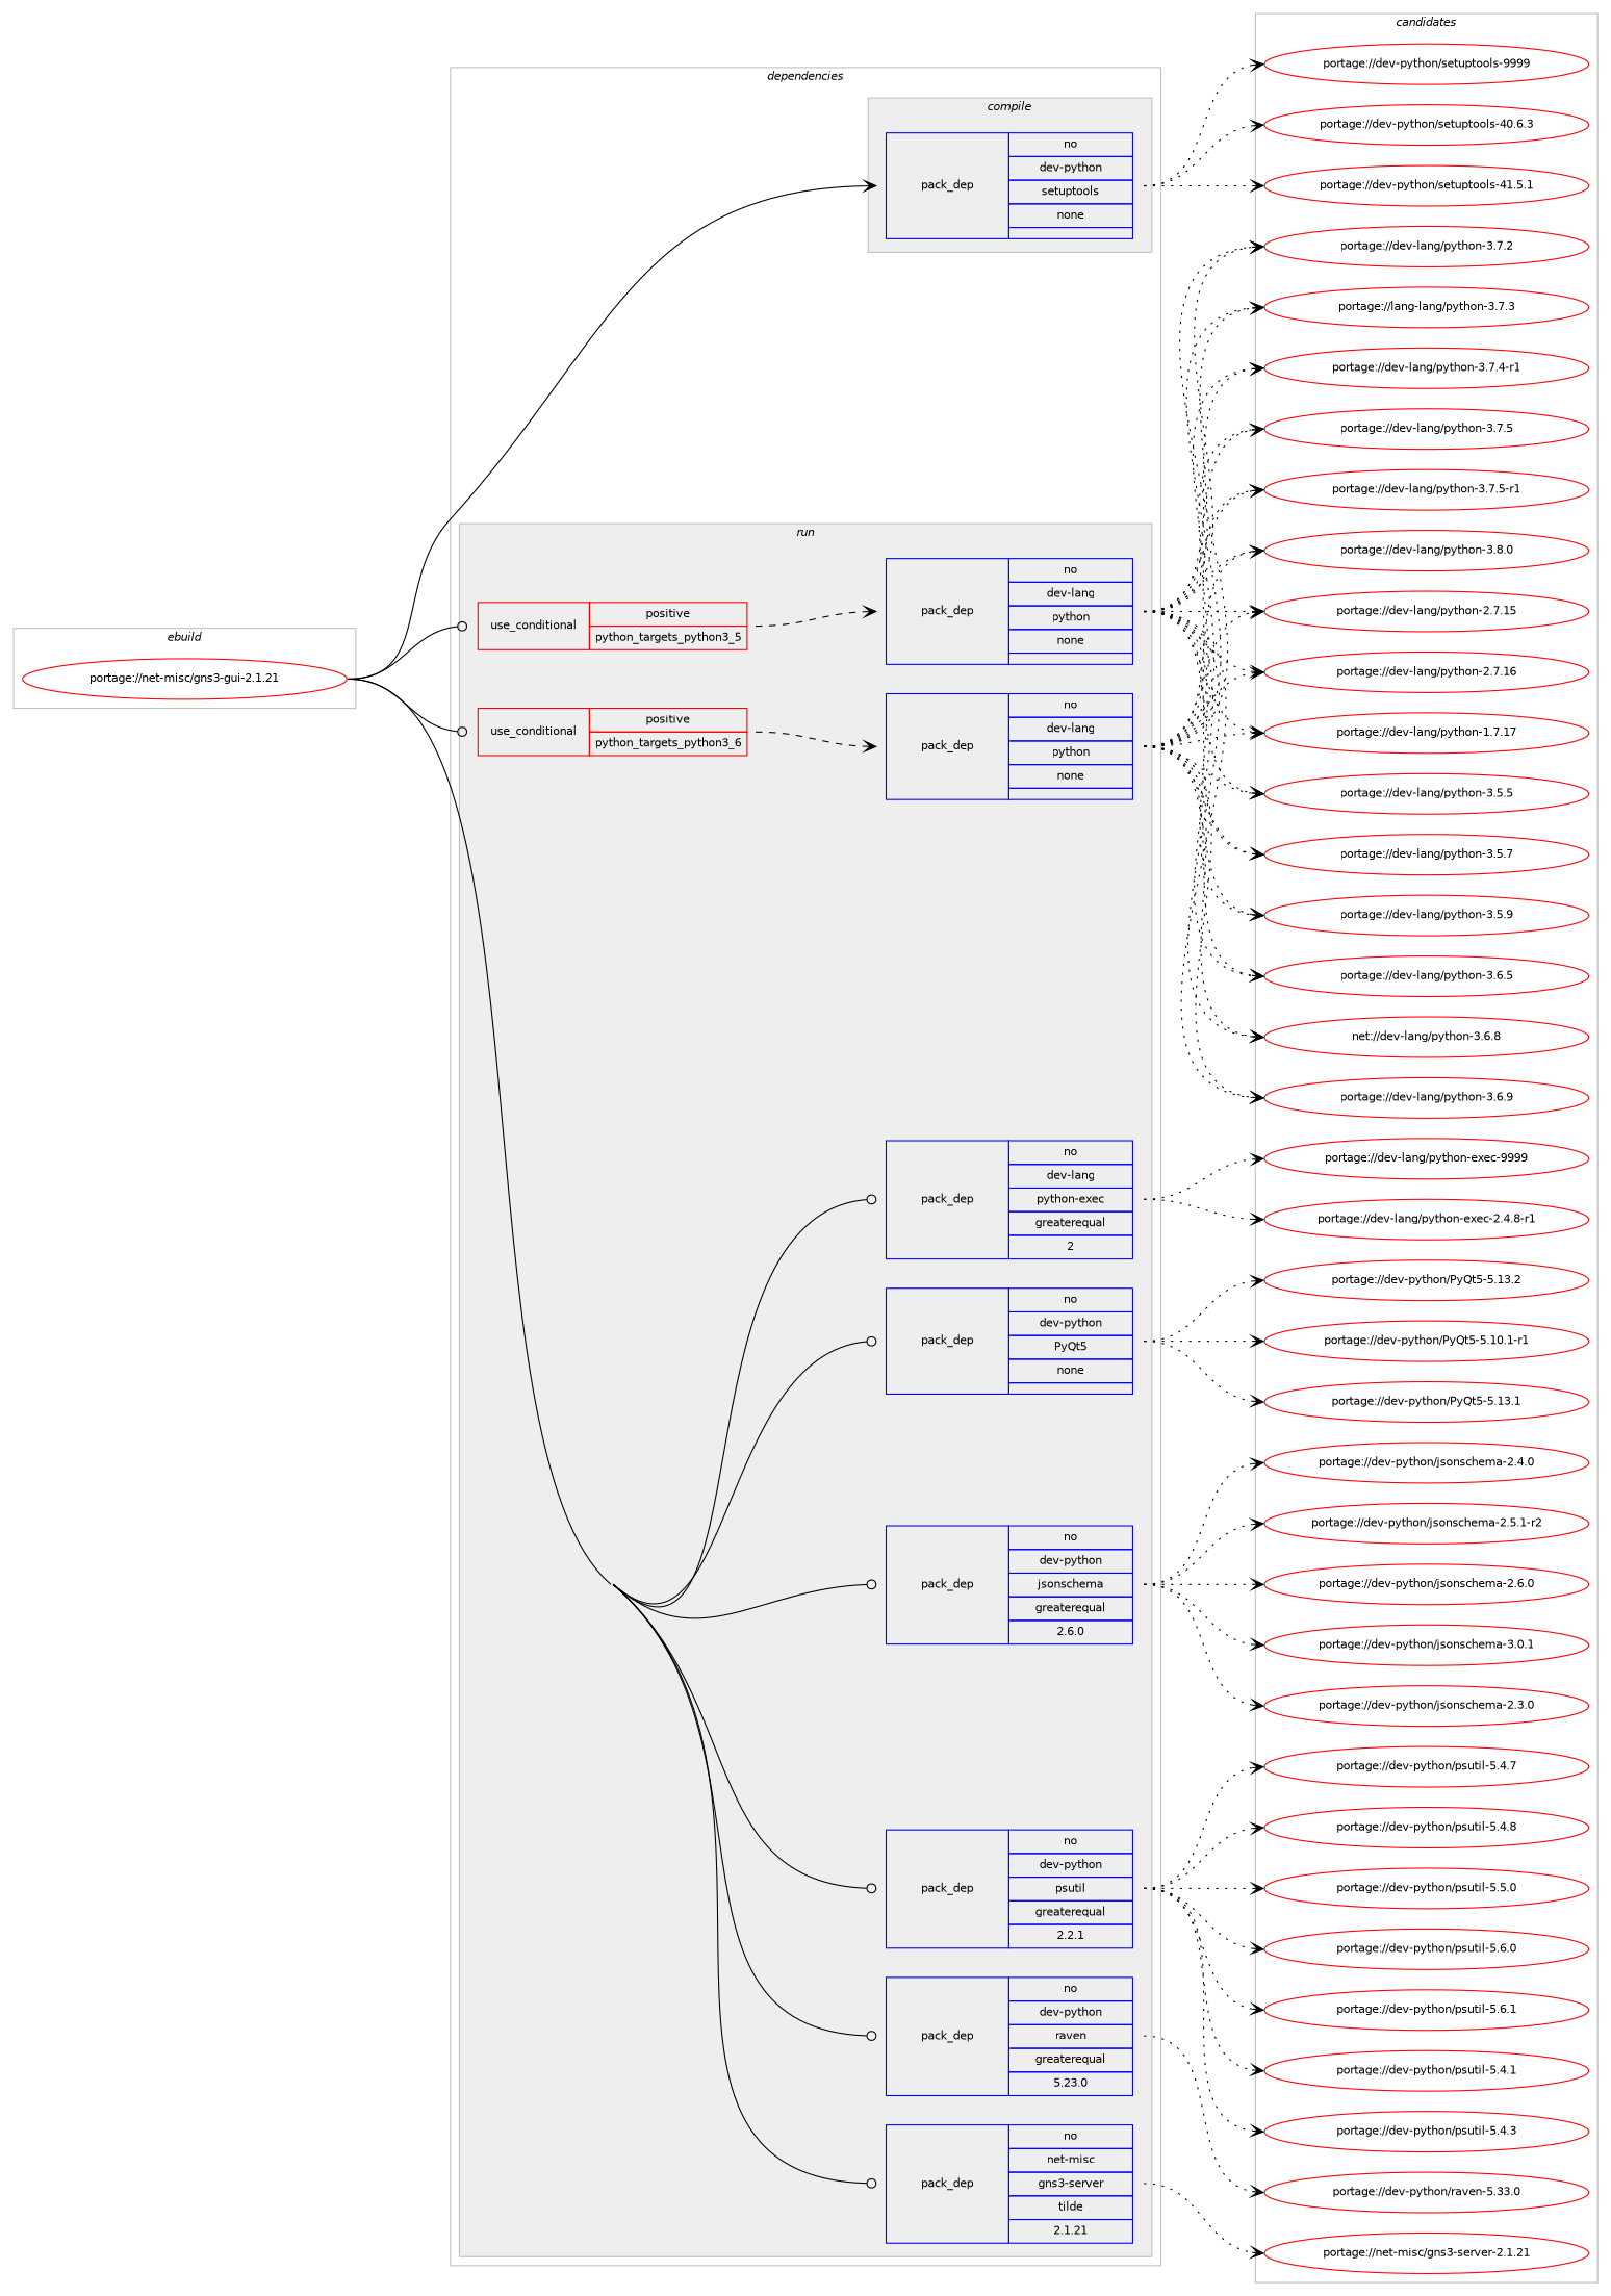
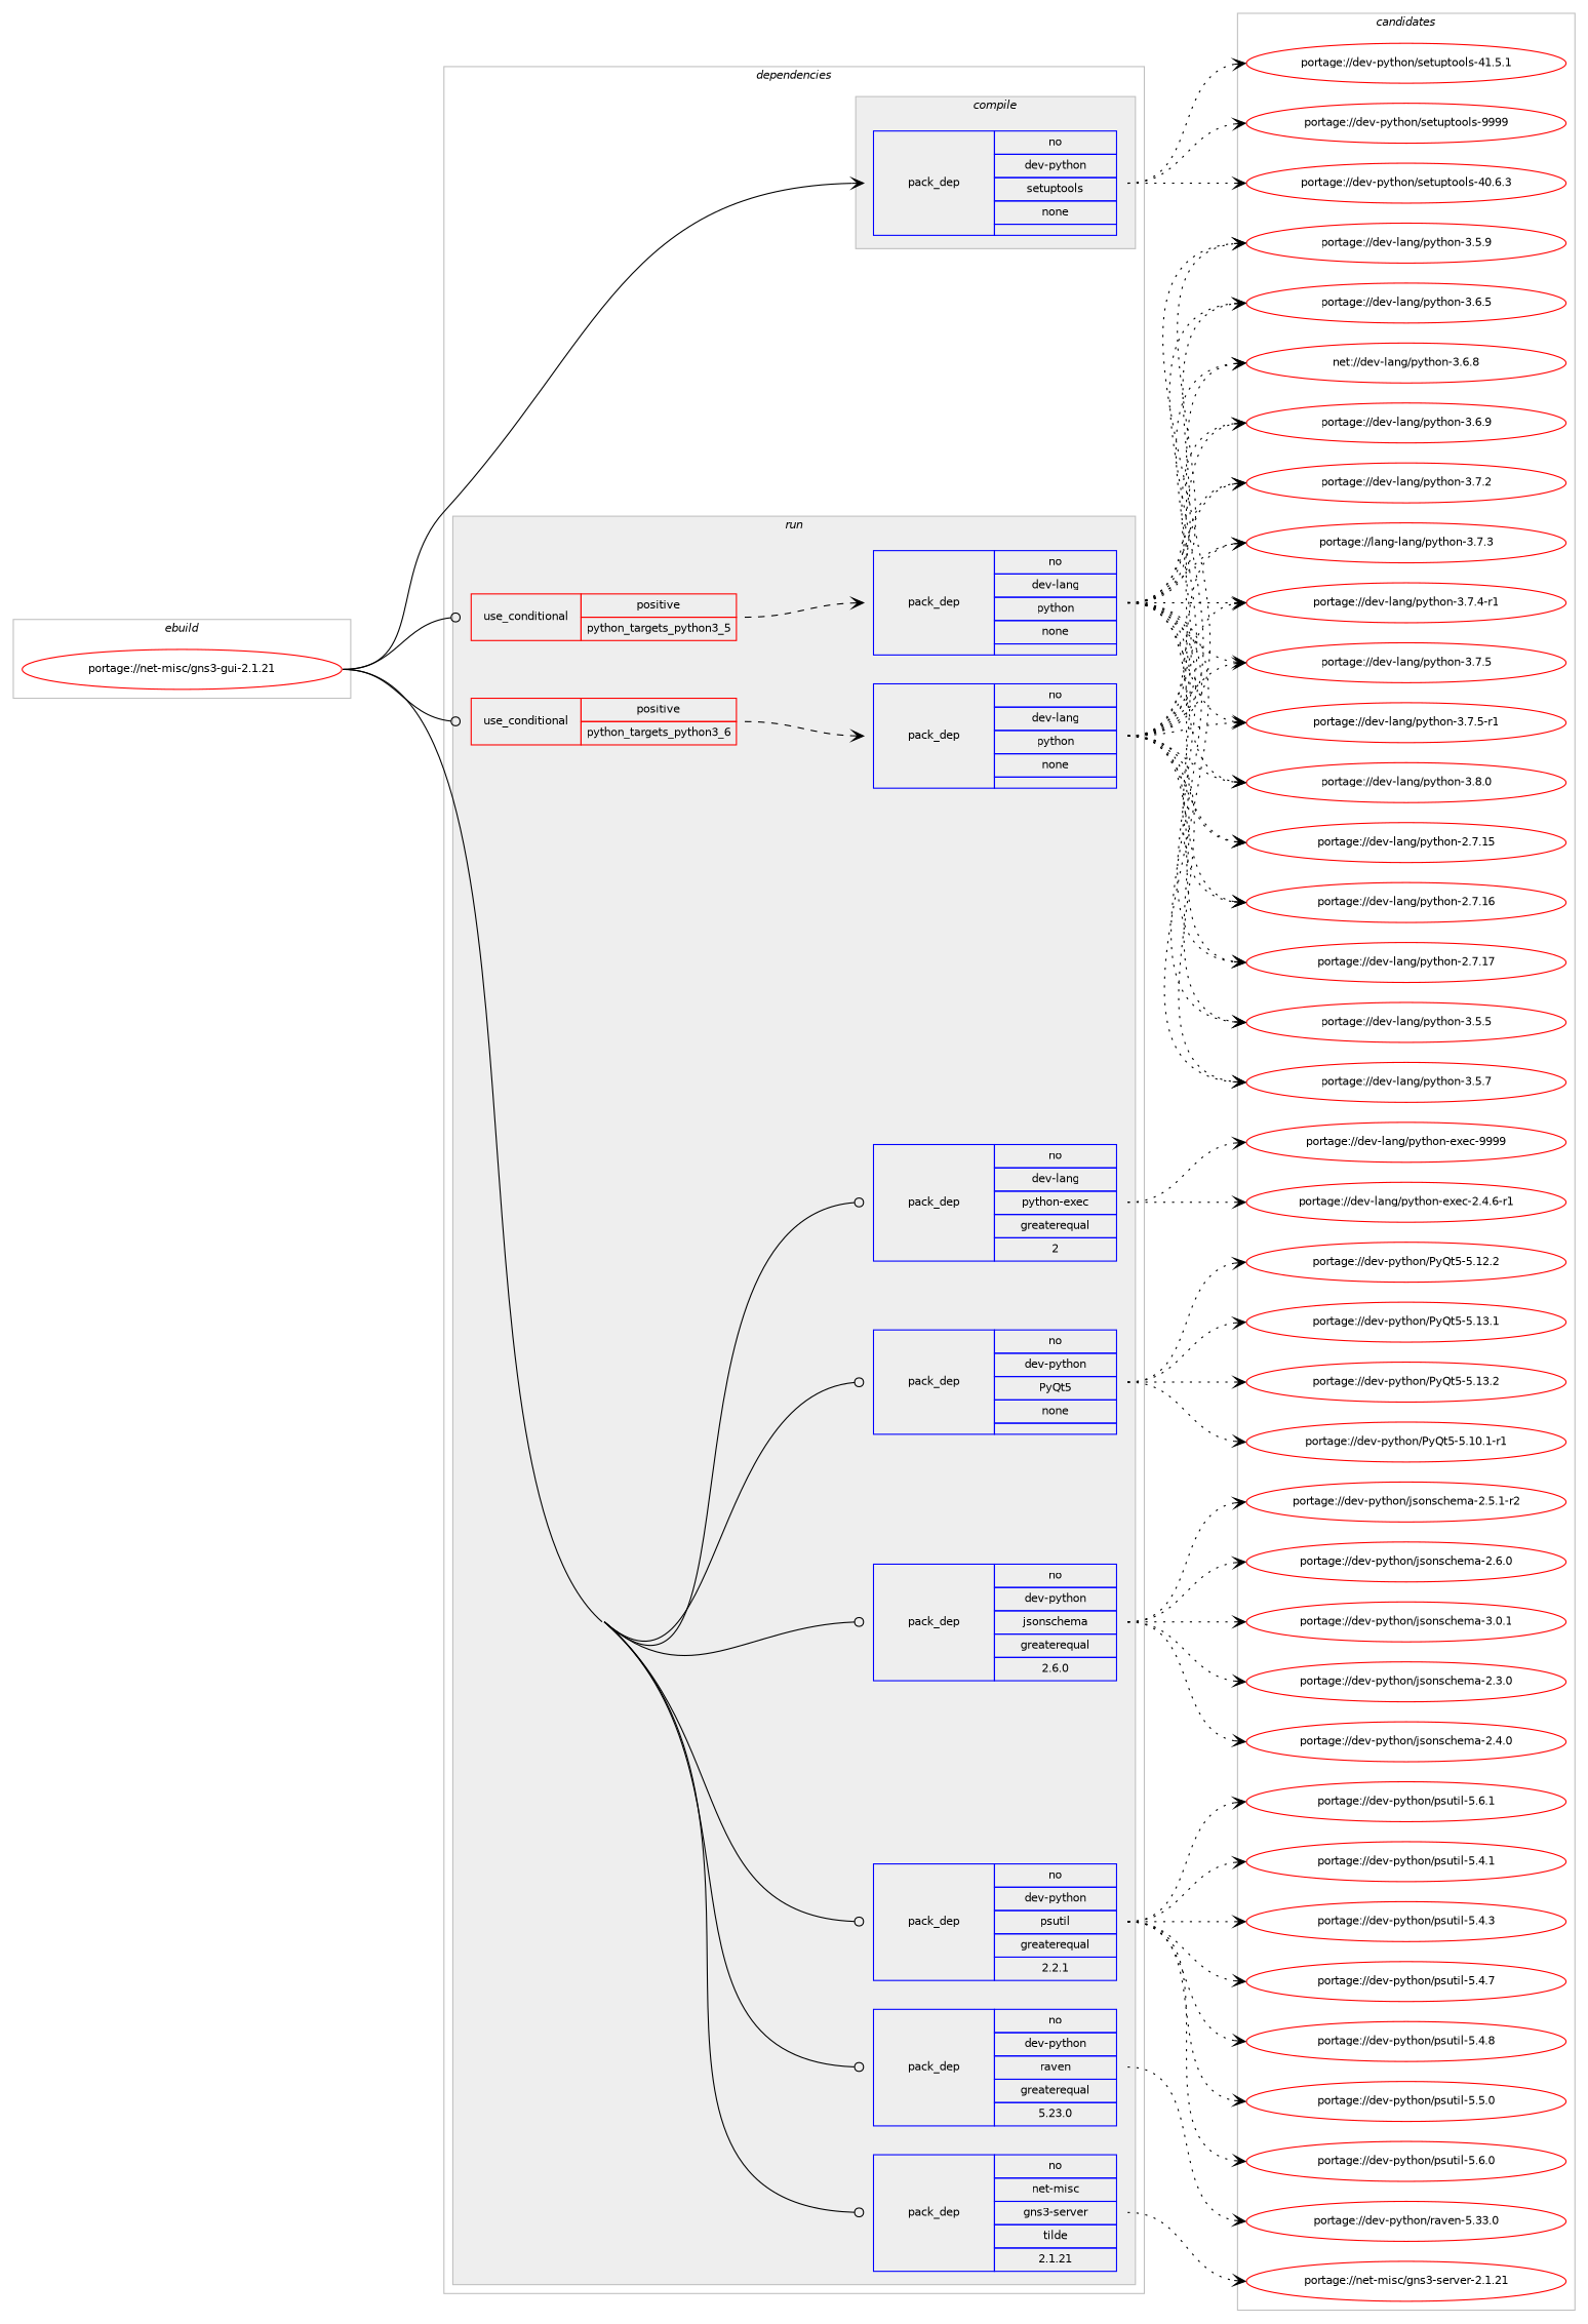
  digraph {
    compound=true
    concentrate=true
    fontname=Helvetica
    fontsize=10
    newrank=true
    rankdir=LR
    ranksep=1.5
    node [color=red fontname=Helvetica fontsize=10]
    edge [arrowhead=vee headport=w style=dotted tailport=e weight=100]
    n1 [label="portage://net-misc/gns3-gui-2.1.21" width=4]
    n2 [color=blue label=<<TABLE BORDER="0" CELLBORDER="1" CELLSPACING="0" CELLPADDING="4" WIDTH="220"><TR><TD ROWSPAN="6" CELLPADDING="30">pack_dep</TD></TR><TR><TD WIDTH="110">no</TD></TR><TR><TD>dev-python</TD></TR><TR><TD>setuptools</TD></TR><TR><TD>none</TD></TR><TR><TD></TD></TR></TABLE>> shape=none]
    n3 [color=blue label=<<TABLE BORDER="0" CELLBORDER="1" CELLSPACING="0" CELLPADDING="4" WIDTH="220"><TR><TD ROWSPAN="6" CELLPADDING="30">pack_dep</TD></TR><TR><TD WIDTH="110">no</TD></TR><TR><TD>dev-lang</TD></TR><TR><TD>python</TD></TR><TR><TD>none</TD></TR><TR><TD></TD></TR></TABLE>> shape=none]
    n4 [label=<<TABLE BORDER="0" CELLBORDER="1" CELLSPACING="0" CELLPADDING="4"><TR><TD ROWSPAN="3" CELLPADDING="10">use_conditional</TD></TR><TR><TD>positive</TD></TR><TR><TD>python_targets_python3_5</TD></TR></TABLE>> shape=none]
    n5 [color=blue label=<<TABLE BORDER="0" CELLBORDER="1" CELLSPACING="0" CELLPADDING="4" WIDTH="220"><TR><TD ROWSPAN="6" CELLPADDING="30">pack_dep</TD></TR><TR><TD WIDTH="110">no</TD></TR><TR><TD>dev-lang</TD></TR><TR><TD>python</TD></TR><TR><TD>none</TD></TR><TR><TD></TD></TR></TABLE>> shape=none]
    n6 [label=<<TABLE BORDER="0" CELLBORDER="1" CELLSPACING="0" CELLPADDING="4"><TR><TD ROWSPAN="3" CELLPADDING="10">use_conditional</TD></TR><TR><TD>positive</TD></TR><TR><TD>python_targets_python3_6</TD></TR></TABLE>> shape=none]
    n7 [color=blue label=<<TABLE BORDER="0" CELLBORDER="1" CELLSPACING="0" CELLPADDING="4" WIDTH="220"><TR><TD ROWSPAN="6" CELLPADDING="30">pack_dep</TD></TR><TR><TD WIDTH="110">no</TD></TR><TR><TD>dev-lang</TD></TR><TR><TD>python-exec</TD></TR><TR><TD>greaterequal</TD></TR><TR><TD>2</TD></TR></TABLE>> shape=none]
    n8 [color=blue label=<<TABLE BORDER="0" CELLBORDER="1" CELLSPACING="0" CELLPADDING="4" WIDTH="220"><TR><TD ROWSPAN="6" CELLPADDING="30">pack_dep</TD></TR><TR><TD WIDTH="110">no</TD></TR><TR><TD>dev-python</TD></TR><TR><TD>PyQt5</TD></TR><TR><TD>none</TD></TR><TR><TD></TD></TR></TABLE>> shape=none]
    n9 [color=blue label=<<TABLE BORDER="0" CELLBORDER="1" CELLSPACING="0" CELLPADDING="4" WIDTH="220"><TR><TD ROWSPAN="6" CELLPADDING="30">pack_dep</TD></TR><TR><TD WIDTH="110">no</TD></TR><TR><TD>dev-python</TD></TR><TR><TD>jsonschema</TD></TR><TR><TD>greaterequal</TD></TR><TR><TD>2.6.0</TD></TR></TABLE>> shape=none]
    n10 [color=blue label=<<TABLE BORDER="0" CELLBORDER="1" CELLSPACING="0" CELLPADDING="4" WIDTH="220"><TR><TD ROWSPAN="6" CELLPADDING="30">pack_dep</TD></TR><TR><TD WIDTH="110">no</TD></TR><TR><TD>dev-python</TD></TR><TR><TD>psutil</TD></TR><TR><TD>greaterequal</TD></TR><TR><TD>2.2.1</TD></TR></TABLE>> shape=none]
    n11 [color=blue label=<<TABLE BORDER="0" CELLBORDER="1" CELLSPACING="0" CELLPADDING="4" WIDTH="220"><TR><TD ROWSPAN="6" CELLPADDING="30">pack_dep</TD></TR><TR><TD WIDTH="110">no</TD></TR><TR><TD>dev-python</TD></TR><TR><TD>raven</TD></TR><TR><TD>greaterequal</TD></TR><TR><TD>5.23.0</TD></TR></TABLE>> shape=none]
    n12 [color=blue label=<<TABLE BORDER="0" CELLBORDER="1" CELLSPACING="0" CELLPADDING="4" WIDTH="220"><TR><TD ROWSPAN="6" CELLPADDING="30">pack_dep</TD></TR><TR><TD WIDTH="110">no</TD></TR><TR><TD>net-misc</TD></TR><TR><TD>gns3-server</TD></TR><TR><TD>tilde</TD></TR><TR><TD>2.1.21</TD></TR></TABLE>> shape=none]
    n13 [label="portage://dev-python/setuptools-40.6.3" width=4]
    n14 [label="portage://dev-python/setuptools-41.5.1" width=4]
    n15 [label="portage://dev-python/setuptools-9999" width=4]
    n16 [label="portage://dev-lang/python-2.7.15" width=4]
    n17 [label="portage://dev-lang/python-2.7.16" width=4]
-   n18 [label="portage://dev-lang/python-1.7.17" width=4]
+   n18 [label="portage://dev-lang/python-2.7.17" width=4]
    n19 [label="portage://dev-lang/python-3.5.5" width=4]
    n20 [label="portage://dev-lang/python-3.5.7" width=4]
    n21 [label="portage://dev-lang/python-3.5.9" width=4]
    n22 [label="portage://dev-lang/python-3.6.5" width=4]
    n23 [label="net://dev-lang/python-3.6.8" width=4]
    n24 [label="portage://dev-lang/python-3.6.9" width=4]
    n25 [label="portage://dev-lang/python-3.7.2" width=4]
    n26 [label="portage://lang-lang/python-3.7.3" width=4]
    n27 [label="portage://dev-lang/python-3.7.4-r1" width=4]
    n28 [label="portage://dev-lang/python-3.7.5" width=4]
    n29 [label="portage://dev-lang/python-3.7.5-r1" width=4]
    n30 [label="portage://dev-lang/python-3.8.0" width=4]
-   n31 [label="portage://dev-lang/python-exec-2.4.8-r1" width=4]
+   n31 [label="portage://dev-lang/python-exec-2.4.6-r1" width=4]
    n32 [label="portage://dev-lang/python-exec-9999" width=4]
    n33 [label="portage://dev-python/PyQt5-5.10.1-r1" width=4]
+   n34 [label="portage://dev-python/PyQt5-5.12.2" width=4]
    n35 [label="portage://dev-python/PyQt5-5.13.1" width=4]
    n36 [label="portage://dev-python/PyQt5-5.13.2" width=4]
    n37 [label="portage://dev-python/jsonschema-2.3.0" width=4]
    n38 [label="portage://dev-python/jsonschema-2.4.0" width=4]
    n39 [label="portage://dev-python/jsonschema-2.5.1-r2" width=4]
    n40 [label="portage://dev-python/jsonschema-2.6.0" width=4]
    n41 [label="portage://dev-python/jsonschema-3.0.1" width=4]
    n42 [label="portage://dev-python/psutil-5.4.1" width=4]
    n43 [label="portage://dev-python/psutil-5.4.3" width=4]
    n44 [label="portage://dev-python/psutil-5.4.7" width=4]
    n45 [label="portage://dev-python/psutil-5.4.8" width=4]
    n46 [label="portage://dev-python/psutil-5.5.0" width=4]
    n47 [label="portage://dev-python/psutil-5.6.0" width=4]
    n48 [label="portage://dev-python/psutil-5.6.1" width=4]
    n49 [label="portage://dev-python/raven-5.33.0" width=4]
    n50 [label="portage://net-misc/gns3-server-2.1.21" width=4]
    subgraph cluster_1 {
      color=gray
      label=<<i>ebuild</i>>
      rank=same
      n1
    }
    subgraph cluster_2 {
      color=gray
      label=<<i>dependencies</i>>
      subgraph cluster_3 {
        color=gray
        fillcolor="#eeeeee"
        label=<<i>compile</i>>
        style=filled
        subgraph sub_4 {
          color=gray
          fillcolor="#eeeeee"
          label=<<i>compile</i>>
          style=filled
          n2
        }
      }
      subgraph cluster_5 {
        color=gray
        fillcolor="#eeeeee"
        label=<<i>compile and run</i>>
        style=filled
      }
      subgraph cluster_6 {
        color=gray
        fillcolor="#eeeeee"
        label=<<i>run</i>>
        style=filled
        subgraph sub_7 {
          color=gray
          fillcolor="#eeeeee"
          label=<<i>run</i>>
          style=filled
          n4
          subgraph sub_8 {
            color=gray
            fillcolor="#eeeeee"
            label=<<i>run</i>>
            style=filled
            n3
          }
        }
        subgraph sub_9 {
          color=gray
          fillcolor="#eeeeee"
          label=<<i>run</i>>
          style=filled
          n6
          subgraph sub_10 {
            color=gray
            fillcolor="#eeeeee"
            label=<<i>run</i>>
            style=filled
            n5
          }
        }
        subgraph sub_11 {
          color=gray
          fillcolor="#eeeeee"
          label=<<i>run</i>>
          style=filled
          n7
        }
        subgraph sub_12 {
          color=gray
          fillcolor="#eeeeee"
          label=<<i>run</i>>
          style=filled
          n8
        }
        subgraph sub_13 {
          color=gray
          fillcolor="#eeeeee"
          label=<<i>run</i>>
          style=filled
          n9
        }
        subgraph sub_14 {
          color=gray
          fillcolor="#eeeeee"
          label=<<i>run</i>>
          style=filled
          n10
        }
        subgraph sub_15 {
          color=gray
          fillcolor="#eeeeee"
          label=<<i>run</i>>
          style=filled
          n11
        }
        subgraph sub_16 {
          color=gray
          fillcolor="#eeeeee"
          label=<<i>run</i>>
          style=filled
          n12
        }
      }
    }
    subgraph cluster_17 {
      color=gray
      label=<<i>candidates</i>>
      rank=same
      subgraph sub_18 {
        color=black
        label=<<i>candidates</i>>
        nodesep=1
        rank=same
        n13
        n14
        n15
      }
      subgraph sub_19 {
        color=black
        label=<<i>candidates</i>>
        nodesep=1
        rank=same
        n16
        n17
        n18
        n19
        n20
        n21
        n22
        n23
        n24
        n25
        n26
        n27
        n28
        n29
        n30
      }
      subgraph sub_20 {
        color=black
        label=<<i>candidates</i>>
        nodesep=1
        rank=same
        n16
        n17
        n18
        n19
        n20
        n21
        n22
        n23
        n24
        n25
        n26
        n27
        n28
        n29
        n30
      }
      subgraph sub_21 {
        color=black
        label=<<i>candidates</i>>
        nodesep=1
        rank=same
        n31
        n32
      }
      subgraph sub_22 {
        color=black
        label=<<i>candidates</i>>
        nodesep=1
        rank=same
        n33
+       n34
        n35
        n36
      }
      subgraph sub_23 {
        color=black
        label=<<i>candidates</i>>
        nodesep=1
        rank=same
        n37
        n38
        n39
        n40
        n41
      }
      subgraph sub_24 {
        color=black
        label=<<i>candidates</i>>
        nodesep=1
        rank=same
        n42
        n43
        n44
        n45
        n46
        n47
        n48
      }
      subgraph sub_25 {
        color=black
        label=<<i>candidates</i>>
        nodesep=1
        rank=same
        n49
      }
      subgraph sub_26 {
        color=black
        label=<<i>candidates</i>>
        nodesep=1
        rank=same
        n50
      }
    }
    n1 -> n2 [style=solid weight=20]
    n1 -> n4 [arrowhead=odot style=solid weight=20]
    n1 -> n6 [arrowhead=odot style=solid weight=20]
    n1 -> n7 [arrowhead=odot style=solid weight=20]
    n1 -> n8 [arrowhead=odot style=solid weight=20]
    n1 -> n9 [arrowhead=odot style=solid weight=20]
    n1 -> n10 [arrowhead=odot style=solid weight=20]
    n1 -> n11 [arrowhead=odot style=solid weight=20]
    n1 -> n12 [arrowhead=odot style=solid weight=20]
    n2 -> n13
    n2 -> n14
    n2 -> n15
    n3 -> n16
    n3 -> n17
    n3 -> n18
    n3 -> n19
    n3 -> n20
    n3 -> n21
    n3 -> n22
    n3 -> n23
    n3 -> n24
    n3 -> n25
    n3 -> n26
    n3 -> n27
    n3 -> n28
    n3 -> n29
    n3 -> n30
    n4 -> n3 [style=dashed weight=20]
    n5 -> n16
    n5 -> n17
    n5 -> n18
    n5 -> n19
    n5 -> n20
    n5 -> n21
    n5 -> n22
    n5 -> n23
    n5 -> n24
    n5 -> n25
    n5 -> n26
    n5 -> n27
    n5 -> n28
    n5 -> n29
    n5 -> n30
    n6 -> n5 [style=dashed weight=20]
    n7 -> n31
    n7 -> n32
    n8 -> n33
+   n8 -> n34
    n8 -> n35
    n8 -> n36
    n9 -> n37
    n9 -> n38
    n9 -> n39
    n9 -> n40
    n9 -> n41
    n10 -> n42
    n10 -> n43
    n10 -> n44
    n10 -> n45
    n10 -> n46
    n10 -> n47
    n10 -> n48
    n11 -> n49
    n12 -> n50
  }
